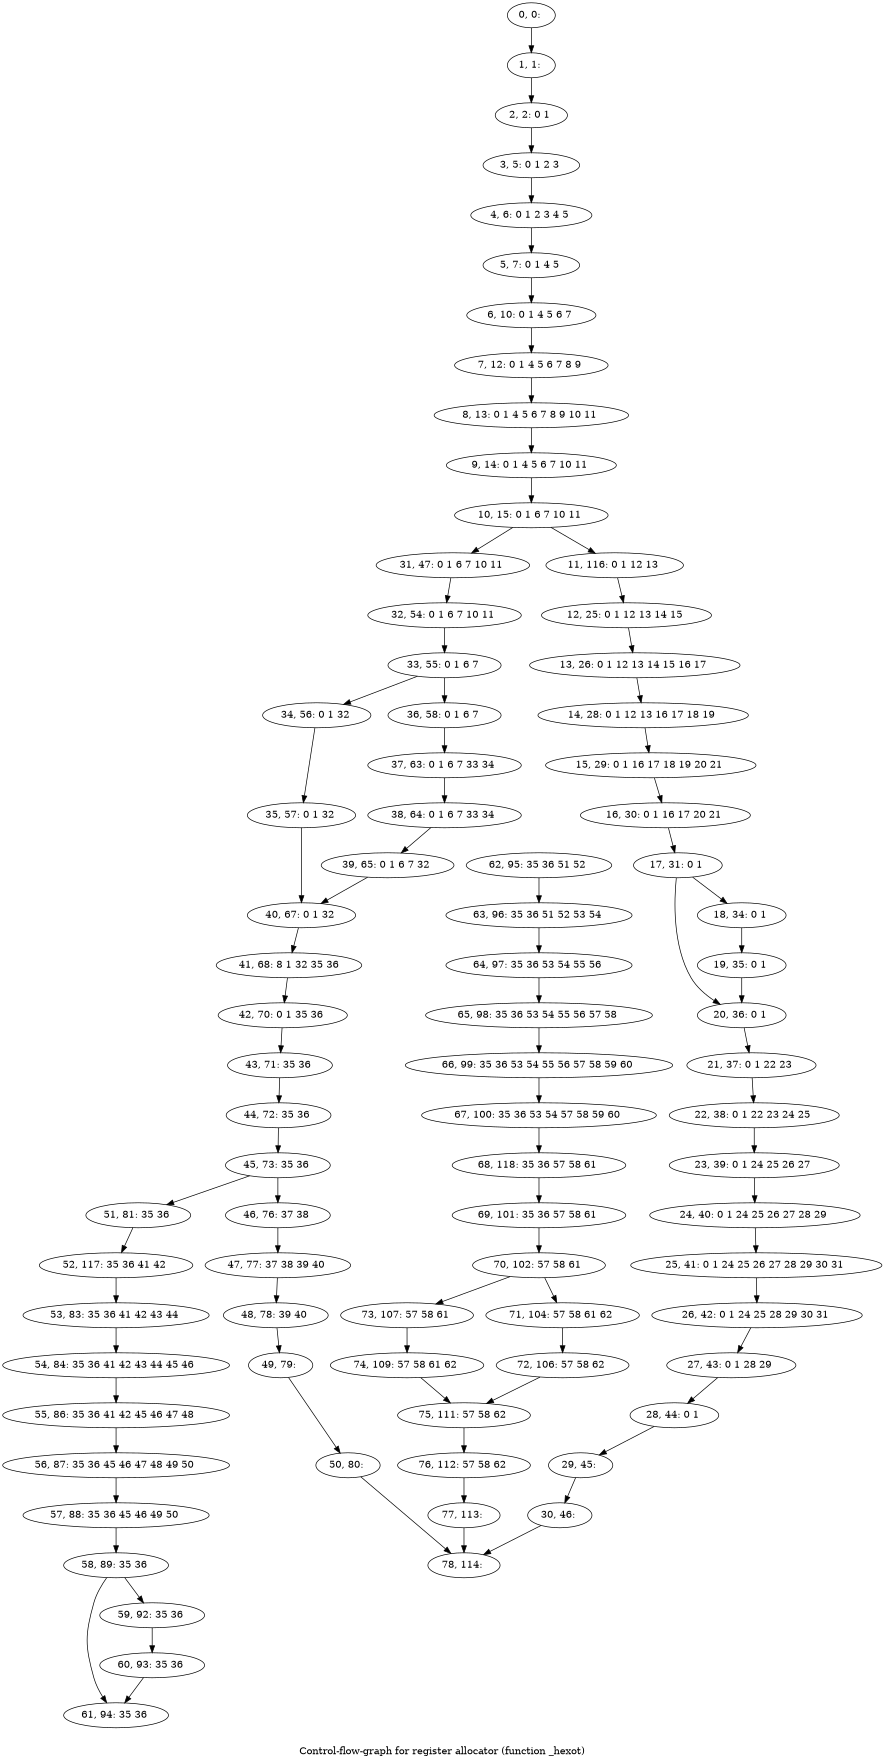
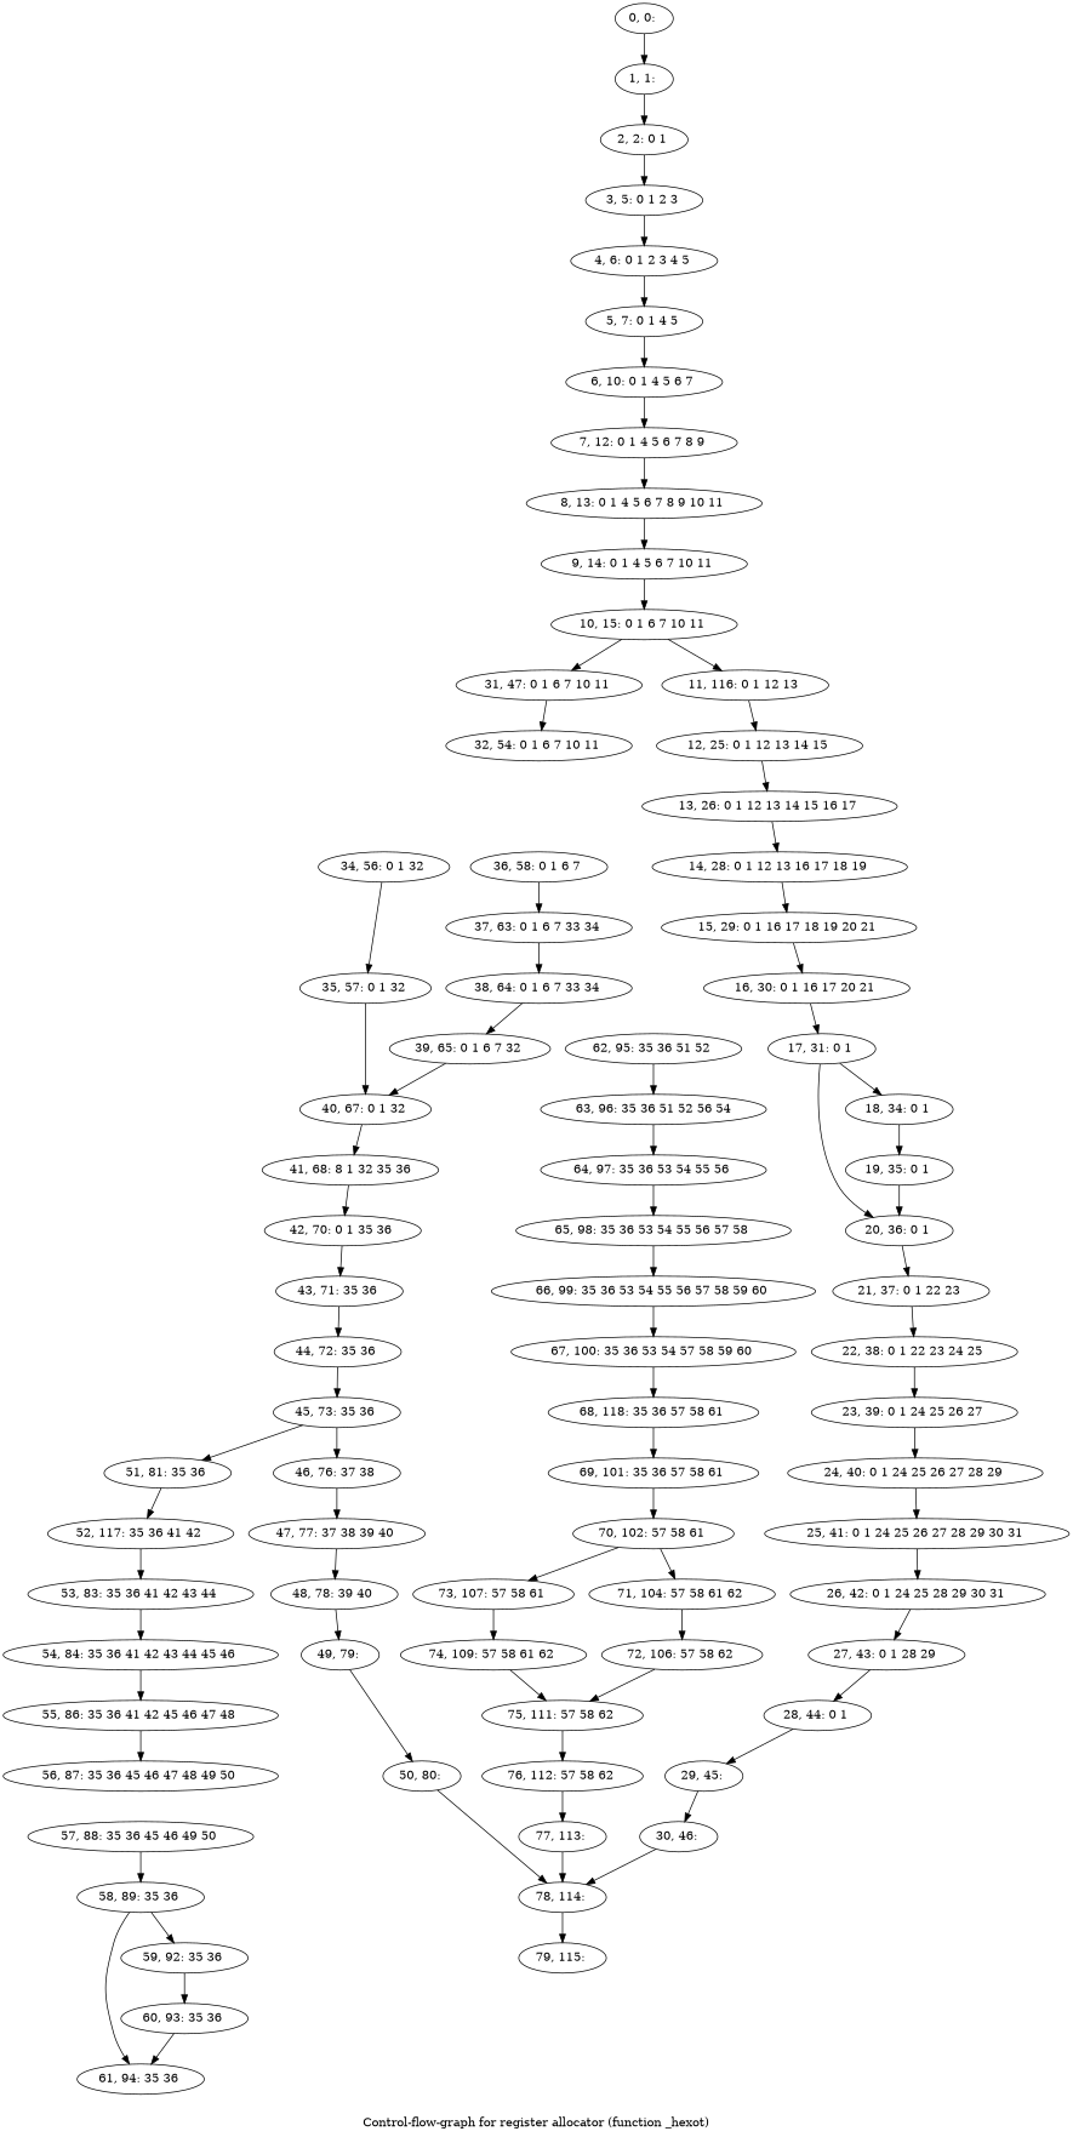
  digraph {
    label="Control-flow-graph for register allocator (function _hexot)"
    n1 [label="0, 0: "]
    n2 [label="1, 1: "]
    n3 [label="2, 2: 0 1 "]
    n4 [label="3, 5: 0 1 2 3 "]
    n5 [label="4, 6: 0 1 2 3 4 5 "]
    n6 [label="5, 7: 0 1 4 5 "]
    n7 [label="6, 10: 0 1 4 5 6 7 "]
    n8 [label="7, 12: 0 1 4 5 6 7 8 9 "]
    n9 [label="8, 13: 0 1 4 5 6 7 8 9 10 11 "]
    n10 [label="9, 14: 0 1 4 5 6 7 10 11 "]
    n11 [label="10, 15: 0 1 6 7 10 11 "]
    n12 [label="11, 116: 0 1 12 13 "]
    n13 [label="31, 47: 0 1 6 7 10 11 "]
    n14 [label="12, 25: 0 1 12 13 14 15 "]
    n15 [label="32, 54: 0 1 6 7 10 11 "]
    n16 [label="13, 26: 0 1 12 13 14 15 16 17 "]
    n17 [label="14, 28: 0 1 12 13 16 17 18 19 "]
    n18 [label="15, 29: 0 1 16 17 18 19 20 21 "]
    n19 [label="16, 30: 0 1 16 17 20 21 "]
    n20 [label="17, 31: 0 1 "]
    n21 [label="18, 34: 0 1 "]
    n22 [label="20, 36: 0 1 "]
    n23 [label="19, 35: 0 1 "]
    n24 [label="21, 37: 0 1 22 23 "]
    n25 [label="22, 38: 0 1 22 23 24 25 "]
    n26 [label="23, 39: 0 1 24 25 26 27 "]
    n27 [label="24, 40: 0 1 24 25 26 27 28 29 "]
    n28 [label="25, 41: 0 1 24 25 26 27 28 29 30 31 "]
    n29 [label="26, 42: 0 1 24 25 28 29 30 31 "]
    n30 [label="27, 43: 0 1 28 29 "]
    n31 [label="28, 44: 0 1 "]
    n32 [label="29, 45: "]
    n33 [label="30, 46: "]
    n34 [label="78, 114: "]
-   n36 [label="33, 55: 0 1 6 7 "]
+   n35 [label="79, 115: "]
    n37 [label="34, 56: 0 1 32 "]
    n38 [label="36, 58: 0 1 6 7 "]
    n39 [label="35, 57: 0 1 32 "]
    n40 [label="37, 63: 0 1 6 7 33 34 "]
    n41 [label="40, 67: 0 1 32 "]
    n42 [label="41, 68: 8 1 32 35 36"]
    n43 [label="38, 64: 0 1 6 7 33 34 "]
    n44 [label="39, 65: 0 1 6 7 32 "]
    n45 [label="42, 70: 0 1 35 36 "]
    n46 [label="43, 71: 35 36 "]
    n47 [label="44, 72: 35 36 "]
    n48 [label="45, 73: 35 36 "]
    n49 [label="46, 76: 37 38 "]
    n50 [label="51, 81: 35 36 "]
    n51 [label="47, 77: 37 38 39 40 "]
    n52 [label="52, 117: 35 36 41 42 "]
    n53 [label="48, 78: 39 40 "]
    n54 [label="49, 79: "]
    n55 [label="50, 80: "]
    n56 [label="53, 83: 35 36 41 42 43 44 "]
    n57 [label="54, 84: 35 36 41 42 43 44 45 46 "]
    n58 [label="55, 86: 35 36 41 42 45 46 47 48 "]
    n59 [label="56, 87: 35 36 45 46 47 48 49 50 "]
    n60 [label="57, 88: 35 36 45 46 49 50 "]
    n61 [label="58, 89: 35 36 "]
    n62 [label="59, 92: 35 36 "]
    n63 [label="61, 94: 35 36 "]
    n64 [label="60, 93: 35 36 "]
    n65 [label="62, 95: 35 36 51 52 "]
-   n66 [label="63, 96: 35 36 51 52 53 54 "]
+   n66 [label="63, 96: 35 36 51 52 56 54"]
    n67 [label="64, 97: 35 36 53 54 55 56 "]
    n68 [label="65, 98: 35 36 53 54 55 56 57 58 "]
    n69 [label="66, 99: 35 36 53 54 55 56 57 58 59 60 "]
    n70 [label="67, 100: 35 36 53 54 57 58 59 60 "]
    n71 [label="68, 118: 35 36 57 58 61 "]
    n72 [label="69, 101: 35 36 57 58 61 "]
    n73 [label="70, 102: 57 58 61 "]
    n74 [label="71, 104: 57 58 61 62 "]
    n75 [label="73, 107: 57 58 61 "]
    n76 [label="72, 106: 57 58 62 "]
    n77 [label="74, 109: 57 58 61 62 "]
    n78 [label="75, 111: 57 58 62 "]
    n79 [label="76, 112: 57 58 62 "]
    n80 [label="77, 113: "]
    n1 -> n2
    n2 -> n3
    n3 -> n4
    n4 -> n5
    n5 -> n6
    n6 -> n7
    n7 -> n8
    n8 -> n9
    n9 -> n10
    n10 -> n11
    n11 -> n12
    n11 -> n13
    n12 -> n14
    n13 -> n15
    n14 -> n16
-   n15 -> n36
    n16 -> n17
    n17 -> n18
    n18 -> n19
    n19 -> n20
    n20 -> n21
    n20 -> n22
    n21 -> n23
    n22 -> n24
    n23 -> n22
    n24 -> n25
    n25 -> n26
    n26 -> n27
    n27 -> n28
    n28 -> n29
    n29 -> n30
    n30 -> n31
    n31 -> n32
    n32 -> n33
    n33 -> n34
-   n36 -> n37
-   n36 -> n38
+   n34 -> n35
    n37 -> n39
    n38 -> n40
    n39 -> n41
    n40 -> n43
    n41 -> n42
    n42 -> n45
    n43 -> n44
    n44 -> n41
    n45 -> n46
    n46 -> n47
    n47 -> n48
    n48 -> n49
    n48 -> n50
    n49 -> n51
    n50 -> n52
    n51 -> n53
    n52 -> n56
    n53 -> n54
    n54 -> n55
    n55 -> n34
    n56 -> n57
    n57 -> n58
    n58 -> n59
-   n59 -> n60
    n60 -> n61
    n61 -> n62
    n61 -> n63
    n62 -> n64
    n64 -> n63
    n65 -> n66
    n66 -> n67
    n67 -> n68
    n68 -> n69
    n69 -> n70
    n70 -> n71
    n71 -> n72
    n72 -> n73
    n73 -> n74
    n73 -> n75
    n74 -> n76
    n75 -> n77
    n76 -> n78
    n77 -> n78
    n78 -> n79
    n79 -> n80
    n80 -> n34
  }
